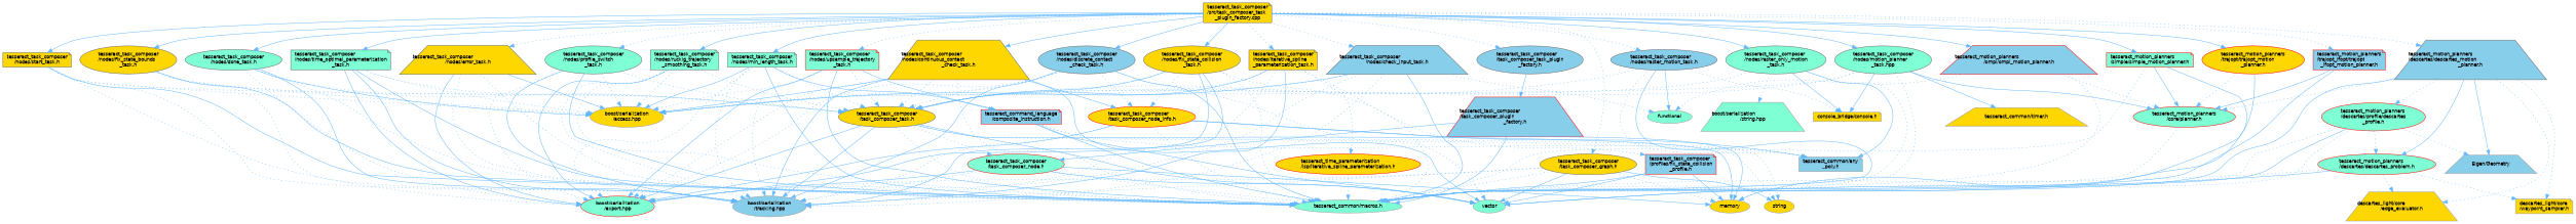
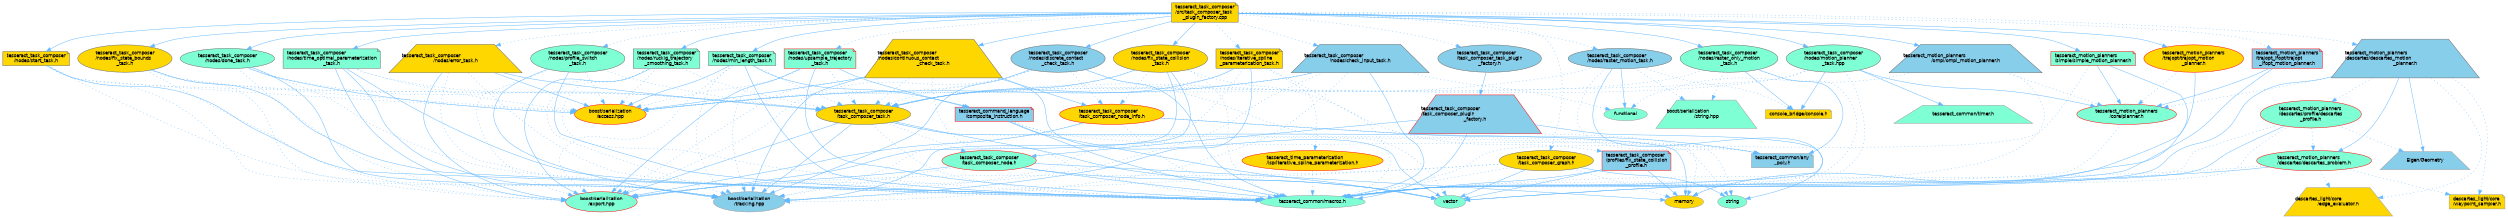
  digraph {
    node [color=grey40 fillcolor=aquamarine fontname=Helvetica fontsize=10 shape=ellipse style=filled]
    edge [color=steelblue1 fontname=Helvetica fontsize=10 labelfontname=Helvetica labelfontsize=10 style=dotted]
    n1 [color=gray40 fillcolor=gold fontcolor=black height=0.2 label="tesseract_task_composer\l/src/task_composer_task\l_plugin_factory.cpp" shape=note width=0.4]
    n2 [fillcolor=skyblue height=0.2 label="tesseract_task_composer\l/task_composer_task_plugin\l_factory.h" width=0.4]
    n3 [fillcolor=gold height=0.2 label="tesseract_task_composer\l/task_composer_graph.h" width=0.4]
    n4 [fillcolor=skyblue height=0.2 label="tesseract_task_composer\l/nodes/check_input_task.h" shape=trapezium width=0.4]
    n5 [fillcolor=gold height=0.2 label="tesseract_task_composer\l/nodes/continuous_contact\l_check_task.h" shape=trapezium width=0.4]
    n6 [fillcolor=skyblue height=0.2 label="tesseract_task_composer\l/nodes/discrete_contact\l_check_task.h" width=0.4]
    n7 [height=0.2 label="tesseract_task_composer\l/nodes/done_task.h" width=0.4]
    n8 [fillcolor=gold height=0.2 label="tesseract_task_composer\l/nodes/error_task.h" shape=trapezium width=0.4]
    n9 [fillcolor=gold height=0.2 label="tesseract_task_composer\l/nodes/fix_state_bounds\l_task.h" width=0.4]
    n10 [fillcolor=gold height=0.2 label="tesseract_task_composer\l/nodes/fix_state_collision\l_task.h" width=0.4]
    n11 [fillcolor=gold height=0.2 label="tesseract_task_composer\l/nodes/iterative_spline\l_parameterization_task.h" shape=note width=0.4]
    n12 [height=0.2 label="tesseract_task_composer\l/nodes/min_length_task.h" shape=note width=0.4]
    n13 [height=0.2 label="tesseract_task_composer\l/nodes/profile_switch\l_task.h" width=0.4]
    n14 [height=0.2 label="tesseract_task_composer\l/nodes/ruckig_trajectory\l_smoothing_task.h" shape=note width=0.4]
    n15 [fillcolor=gold height=0.2 label="tesseract_task_composer\l/nodes/start_task.h" shape=note width=0.4]
    n16 [height=0.2 label="tesseract_task_composer\l/nodes/time_optimal_parameterization\l_task.h" shape=note width=0.4]
    n17 [color=red height=0.2 label="tesseract_task_composer\l/nodes/upsample_trajectory\l_task.h" shape=note width=0.4]
    n18 [fillcolor=skyblue height=0.2 label="tesseract_task_composer\l/nodes/raster_motion_task.h" width=0.4]
    n19 [height=0.2 label="tesseract_task_composer\l/nodes/raster_only_motion\l_task.h" width=0.4]
    n20 [height=0.2 label="tesseract_task_composer\l/nodes/motion_planner\l_task.hpp" width=0.4]
    n21 [fillcolor=skyblue height=0.2 label="tesseract_motion_planners\l/descartes/descartes_motion\l_planner.h" shape=trapezium width=0.4]
-   n22 [color=red fillcolor=skyblue height=0.2 label="tesseract_motion_planners\l/ompl/ompl_motion_planner.h" shape=trapezium width=0.4]
+   n22 [fillcolor=skyblue height=0.2 label="tesseract_motion_planners\l/ompl/ompl_motion_planner.h" shape=trapezium width=0.4]
    n23 [color=red fillcolor=gold height=0.2 label="tesseract_motion_planners\l/trajopt/trajopt_motion\l_planner.h" width=0.4]
    n24 [color=red height=0.2 label="tesseract_motion_planners\l/simple/simple_motion_planner.h" shape=note width=0.4]
    n25 [color=red fillcolor=skyblue height=0.2 label="tesseract_motion_planners\l/trajopt_ifopt/trajopt\l_ifopt_motion_planner.h" shape=note width=0.4]
    n26 [color=red fillcolor=skyblue height=0.2 label="tesseract_task_composer\l/task_composer_plugin\l_factory.h" shape=trapezium width=0.4]
    n27 [color=grey60 height=0.2 label="tesseract_common/macros.h" width=0.4]
-   n28 [color=grey60 fillcolor=gold height=0.2 label=string width=0.4]
+   n28 [color=grey60 height=0.2 label=string width=0.4]
    n29 [color=grey60 fillcolor=gold height=0.2 label=memory width=0.4]
    n30 [color=grey60 height=0.2 label=vector width=0.4]
    n31 [color=red height=0.2 label="boost/serialization\l/export.hpp" width=0.4]
    n32 [color=grey60 fillcolor=skyblue height=0.2 label="boost/serialization\l/tracking.hpp" width=0.4]
-   n33 [color=grey60 fillcolor=gold height=0.2 label="boost/serialization\l/access.hpp" width=0.4]
+   n33 [color=red fillcolor=gold height=0.2 label="boost/serialization\l/access.hpp" width=0.4]
    n34 [color=grey60 height=0.2 label=functional width=0.4]
    n35 [fillcolor=gold height=0.2 label="tesseract_task_composer\l/task_composer_task.h" width=0.4]
    n36 [color=red fillcolor=gold height=0.2 label="tesseract_task_composer\l/task_composer_node_info.h" width=0.4]
    n37 [color=red fillcolor=skyblue height=0.2 label="tesseract_task_composer\l/profiles/fix_state_collision\l_profile.h" shape=note width=0.4]
    n38 [color=red fillcolor=gold height=0.2 label="tesseract_time_parameterization\l/isp/iterative_spline_parameterization.h" width=0.4]
    n39 [color=red fillcolor=skyblue height=0.2 label="tesseract_command_language\l/composite_instruction.h" shape=note width=0.4]
    n40 [color=grey60 fillcolor=skyblue height=0.2 label="tesseract_common/any\l_poly.h" shape=note width=0.4]
    n41 [color=grey60 fillcolor=gold height=0.2 label="console_bridge/console.h" shape=note width=0.4]
    n42 [color=grey60 height=0.2 label="boost/serialization\l/string.hpp" shape=trapezium width=0.4]
-   n43 [color=grey60 fillcolor=gold height=0.2 label="tesseract_common/timer.h" shape=trapezium width=0.4]
+   n43 [color=grey60 height=0.2 label="tesseract_common/timer.h" shape=trapezium width=0.4]
    n44 [color=red height=0.2 label="tesseract_motion_planners\l/core/planner.h" width=0.4]
    n45 [color=grey60 fillcolor=gold height=0.2 label="descartes_light/core\l/edge_evaluator.h" shape=trapezium width=0.4]
    n46 [color=grey60 fillcolor=gold height=0.2 label="descartes_light/core\l/waypoint_sampler.h" shape=note width=0.4]
    n47 [color=grey60 fillcolor=skyblue height=0.2 label="Eigen/Geometry" shape=trapezium width=0.4]
    n48 [color=red height=0.2 label="tesseract_motion_planners\l/descartes/descartes_problem.h" width=0.4]
    n49 [color=red height=0.2 label="tesseract_motion_planners\l/descartes/profile/descartes\l_profile.h" width=0.4]
    n50 [color=red height=0.2 label="tesseract_task_composer\l/task_composer_node.h" width=0.4]
    n1 -> n2
    n1 -> n3
    n1 -> n4
    n1 -> n5 [style=solid]
    n1 -> n6 [style=solid]
    n1 -> n7 [style=solid]
    n1 -> n8
    n1 -> n9 [style=solid]
    n1 -> n10 [style=solid]
    n1 -> n11
    n1 -> n12 [style=solid]
    n1 -> n13
    n1 -> n14 [style=solid]
    n1 -> n15 [style=solid]
    n1 -> n16 [style=solid]
    n1 -> n17
    n1 -> n18
    n1 -> n19 [style=solid]
    n1 -> n20 [style=solid]
    n1 -> n21
    n1 -> n22 [style=solid]
    n1 -> n23 [style=solid]
    n1 -> n24 [style=solid]
    n1 -> n25
    n2 -> n26 [style=solid]
    n3 -> n27
    n3 -> n28 [style=solid]
    n3 -> n29
    n3 -> n30 [style=solid]
    n3 -> n31
    n3 -> n32
    n4 -> n27 [style=solid]
    n4 -> n31
    n4 -> n32
    n4 -> n33 [style=solid]
    n4 -> n34
    n4 -> n35
    n5 -> n27
    n5 -> n30 [style=solid]
    n5 -> n31
    n5 -> n32 [style=solid]
    n5 -> n33 [style=solid]
    n5 -> n35
    n5 -> n36 [style=solid]
    n6 -> n27 [style=solid]
    n6 -> n30
    n6 -> n31
    n6 -> n32 [style=solid]
    n6 -> n33
    n6 -> n35
    n6 -> n36
    n7 -> n27
    n7 -> n31
    n7 -> n32 [style=solid]
    n7 -> n33 [style=solid]
    n7 -> n35
    n8 -> n27
    n8 -> n31 [style=solid]
    n8 -> n32
    n8 -> n33 [style=solid]
+   n8 -> n35 [style=solid]
    n9 -> n27 [style=solid]
+   n9 -> n31
    n9 -> n32
    n9 -> n33
    n9 -> n35
    n10 -> n27
    n10 -> n31 [style=solid]
    n10 -> n32 [style=solid]
    n10 -> n33
    n10 -> n35 [style=solid]
    n10 -> n36
    n10 -> n37
    n11 -> n27
    n11 -> n31
    n11 -> n32 [style=solid]
    n11 -> n33
    n11 -> n35 [style=solid]
    n11 -> n38
    n12 -> n27 [style=solid]
    n12 -> n31
    n12 -> n32
    n12 -> n33 [style=solid]
    n12 -> n35
    n12 -> n39 [style=solid]
    n13 -> n27 [style=solid]
    n13 -> n31
    n13 -> n32 [style=solid]
    n13 -> n33
    n13 -> n35
    n14 -> n27
    n14 -> n31 [style=solid]
    n14 -> n32
    n14 -> n33
    n14 -> n35
    n15 -> n27 [style=solid]
    n15 -> n31
    n15 -> n32
    n15 -> n33
    n15 -> n35
    n16 -> n27 [style=solid]
    n16 -> n31 [style=solid]
    n16 -> n32 [style=solid]
    n16 -> n33
    n16 -> n35
    n17 -> n27 [style=solid]
    n17 -> n31 [style=solid]
    n17 -> n32
    n17 -> n33
    n17 -> n35
    n17 -> n39 [style=solid]
    n18 -> n27 [style=solid]
    n18 -> n34 [style=solid]
    n18 -> n35
    n18 -> n40
    n18 -> n41
+   n18 -> n42
    n19 -> n27
    n19 -> n35
    n19 -> n40 [style=solid]
    n19 -> n41 [style=solid]
    n19 -> n42
    n20 -> n27
    n20 -> n33
    n20 -> n35
    n20 -> n41 [style=solid]
    n20 -> n43 [style=solid]
    n20 -> n44 [style=solid]
    n21 -> n27 [style=solid]
    n21 -> n44
    n21 -> n45
    n21 -> n46
    n21 -> n47 [style=solid]
    n21 -> n48 [style=solid]
    n21 -> n49
    n22 -> n27
    n22 -> n34
    n22 -> n44
    n23 -> n27 [style=solid]
    n23 -> n44
    n24 -> n27
    n24 -> n29 [style=solid]
    n24 -> n44 [style=solid]
    n25 -> n27 [style=solid]
    n25 -> n44 [style=solid]
    n26 -> n27 [style=solid]
+   n26 -> n28 [style=solid]
    n26 -> n50 [style=solid]
    n35 -> n27
    n35 -> n28
    n35 -> n29 [style=solid]
    n35 -> n30 [style=solid]
    n35 -> n31 [style=solid]
    n35 -> n32 [style=solid]
    n35 -> n50
    n36 -> n27
-   n36 -> n29 [style=solid]
+   n36 -> n29
    n36 -> n31 [style=solid]
    n36 -> n32
    n36 -> n40 [style=solid]
    n37 -> n27 [style=solid]
    n37 -> n29 [style=solid]
    n37 -> n30 [style=solid]
    n38 -> n27
    n39 -> n27 [style=solid]
    n39 -> n28
    n39 -> n30 [style=solid]
    n39 -> n40
    n44 -> n27
    n48 -> n27
    n48 -> n30 [style=solid]
    n48 -> n45
    n48 -> n46
    n49 -> n27
    n49 -> n29
    n49 -> n30 [style=solid]
    n49 -> n47
    n49 -> n48
-   n50 -> n27
+   n50 -> n27 [style=solid]
    n50 -> n29 [style=solid]
    n50 -> n30 [style=solid]
    n50 -> n31 [style=solid]
    n50 -> n32
  }
